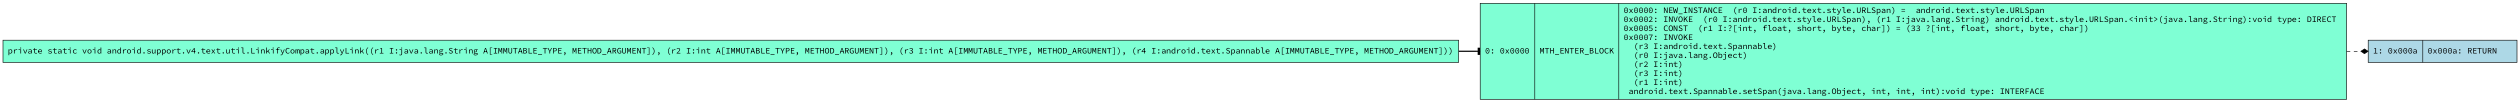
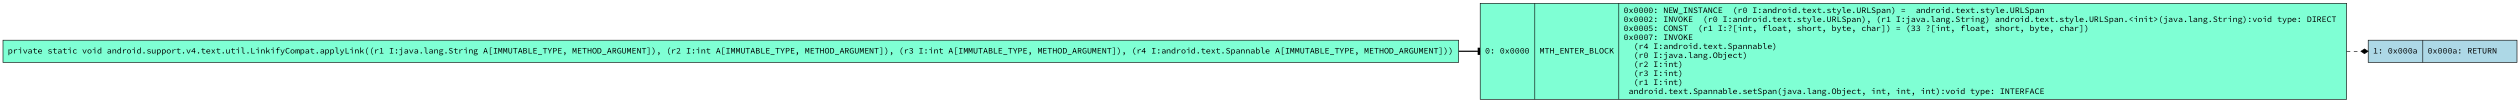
  digraph {
    rankdir=LR
    fontname="Source Code Pro"
    node [shape=record style=filled fillcolor=aquamarine fontname="Source Code Pro"]
    edge [fontname="Source Code Pro"]
-   n1 [label="{0\:\ 0x0000|MTH_ENTER_BLOCK\l|0x0000: NEW_INSTANCE  (r0 I:android.text.style.URLSpan) =  android.text.style.URLSpan \l0x0002: INVOKE  (r0 I:android.text.style.URLSpan), (r1 I:java.lang.String) android.text.style.URLSpan.\<init\>(java.lang.String):void type: DIRECT \l0x0005: CONST  (r1 I:?[int, float, short, byte, char]) = (33 ?[int, float, short, byte, char]) \l0x0007: INVOKE  \l  (r3 I:android.text.Spannable)\l  (r0 I:java.lang.Object)\l  (r2 I:int)\l  (r3 I:int)\l  (r1 I:int)\l android.text.Spannable.setSpan(java.lang.Object, int, int, int):void type: INTERFACE \l}"]
+   n1 [label="{0\:\ 0x0000|MTH_ENTER_BLOCK\l|0x0000: NEW_INSTANCE  (r0 I:android.text.style.URLSpan) =  android.text.style.URLSpan \l0x0002: INVOKE  (r0 I:android.text.style.URLSpan), (r1 I:java.lang.String) android.text.style.URLSpan.\<init\>(java.lang.String):void type: DIRECT \l0x0005: CONST  (r1 I:?[int, float, short, byte, char]) = (33 ?[int, float, short, byte, char]) \l0x0007: INVOKE  \l  (r4 I:android.text.Spannable)\l  (r0 I:java.lang.Object)\l  (r2 I:int)\l  (r3 I:int)\l  (r1 I:int)\l android.text.Spannable.setSpan(java.lang.Object, int, int, int):void type: INTERFACE \l}"]
    n2 [label="{1\:\ 0x000a|0x000a: RETURN   \l}" fillcolor=lightblue]
    n3 [label="{private static void android.support.v4.text.util.LinkifyCompat.applyLink((r1 I:java.lang.String A[IMMUTABLE_TYPE, METHOD_ARGUMENT]), (r2 I:int A[IMMUTABLE_TYPE, METHOD_ARGUMENT]), (r3 I:int A[IMMUTABLE_TYPE, METHOD_ARGUMENT]), (r4 I:android.text.Spannable A[IMMUTABLE_TYPE, METHOD_ARGUMENT])) }"]
    n1 -> n2 [style=dashed arrowhead=diamond]
    n3 -> n1 [style=bold arrowhead=tee]
  }
